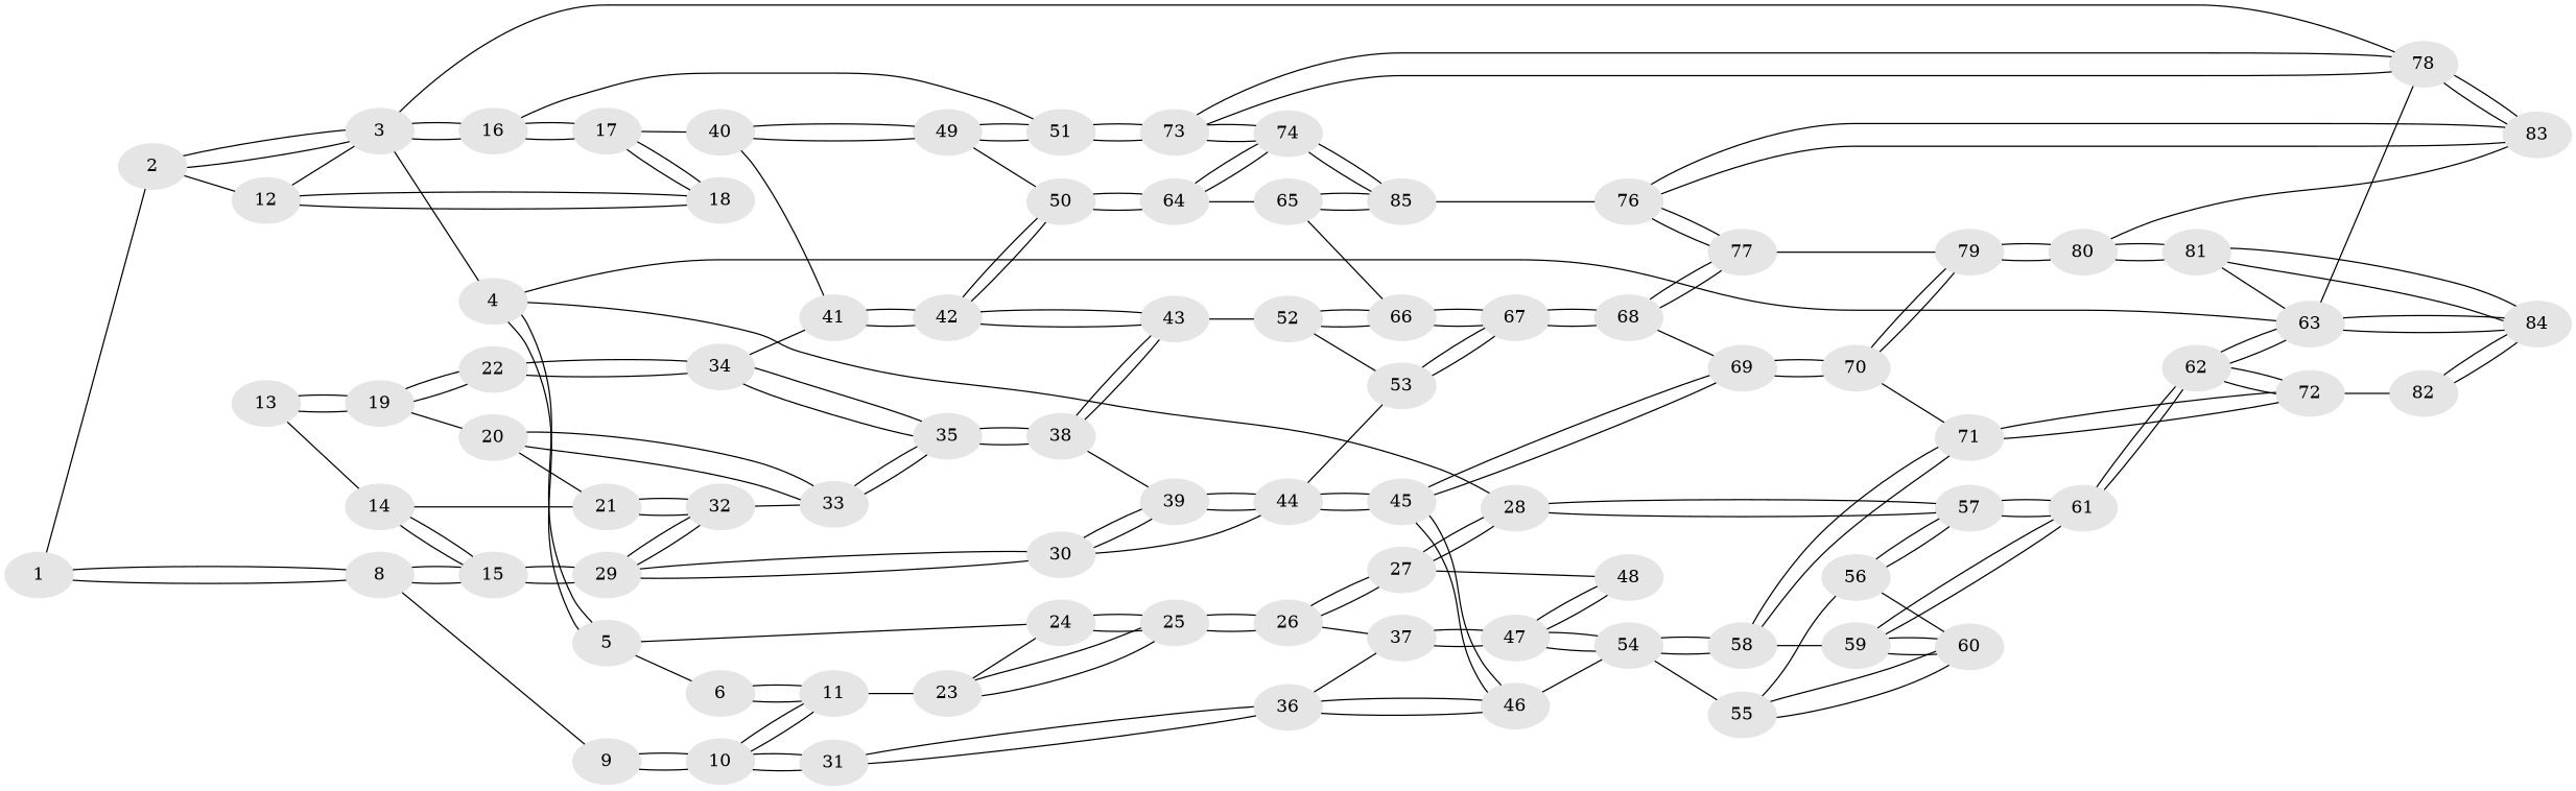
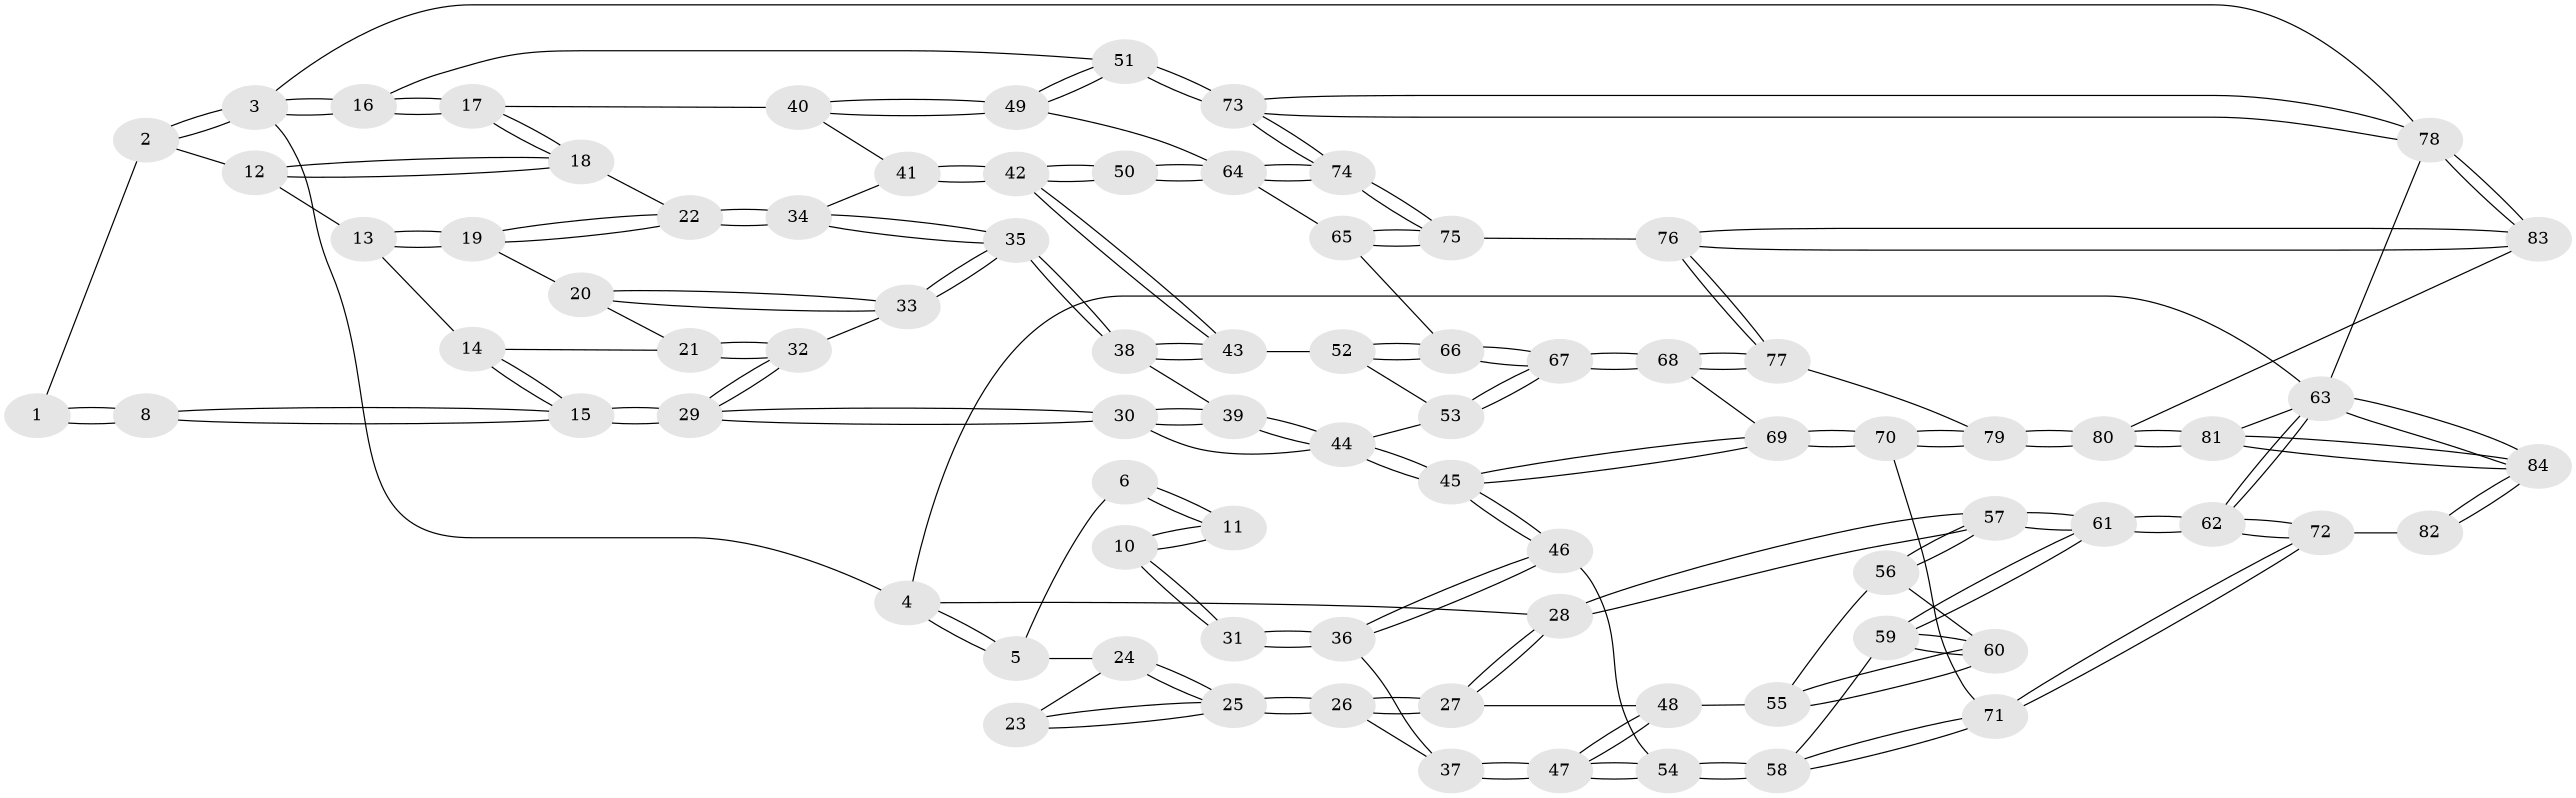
  graph {
    rankdir=LR
    node [color=gray90 style=filled]
    1
    2
    8
    3
    12
-   9
    15
    4
    16
    78
    13
    18
    5
    28
    63
    17
    51
    83
    6
    24
    57
    84
    11
    25
    23
    10
    29
    31
    36
    14
    19
    22
    21
    20
    32
    30
    40
    73
    41
    49
    34
    33
    35
    26
    27
    37
    48
    47
    55
    61
    39
    44
    46
    38
    42
    43
    54
    52
    45
    53
    50
    64
    66
    69
    67
    70
    58
    56
    60
    65
    74
    68
    59
    71
    62
    72
    82
-   75 [label=85]
+   75
    76
    77
    79
    80
    81
    1 -- 2
    1 -- 8
    1 -- 8
    2 -- 3
    2 -- 3
    2 -- 12
-   8 -- 9
    8 -- 15
    8 -- 15
    3 -- 4
    3 -- 16
    3 -- 16
    3 -- 78
-   12 -- 3
+   12 -- 13
    12 -- 18
    12 -- 18
-   9 -- 10
-   9 -- 10
    15 -- 29
    15 -- 29
    4 -- 5
    4 -- 5
    4 -- 28
    4 -- 63
    16 -- 17
    16 -- 17
    16 -- 51
    78 -- 83
    78 -- 83
    13 -- 14
    13 -- 19
    13 -- 19
+   18 -- 22
    5 -- 6
    5 -- 24
    28 -- 57
    28 -- 57
    63 -- 78
    63 -- 84
    63 -- 84
    17 -- 18
    17 -- 18
    17 -- 40
    51 -- 73
    51 -- 73
    6 -- 11
    6 -- 11
    24 -- 25
    24 -- 25
    57 -- 61
    57 -- 61
-   11 -- 23
    25 -- 26
    25 -- 26
    23 -- 24
    23 -- 25
    23 -- 25
    10 -- 11
    10 -- 11
    10 -- 31
    10 -- 31
    29 -- 32
    29 -- 32
    29 -- 30
    29 -- 30
    31 -- 36
    31 -- 36
    36 -- 37
    36 -- 46
    36 -- 46
    14 -- 15
    14 -- 15
    14 -- 21
    19 -- 22
    19 -- 22
    19 -- 20
    22 -- 34
    22 -- 34
    21 -- 32
    21 -- 32
    20 -- 21
    20 -- 33
    20 -- 33
    32 -- 33
    30 -- 39
    30 -- 39
    30 -- 44
    40 -- 41
    40 -- 49
    40 -- 49
    73 -- 78
    73 -- 78
    73 -- 74
    73 -- 74
    41 -- 42
    41 -- 42
    49 -- 51
    49 -- 51
-   49 -- 50
+   49 -- 64
    34 -- 41
    34 -- 35
    34 -- 35
    33 -- 35
    33 -- 35
    35 -- 38
    35 -- 38
    26 -- 27
    26 -- 27
    26 -- 37
    27 -- 28
    27 -- 28
    27 -- 48
    37 -- 47
    37 -- 47
-   54 -- 55
+   48 -- 55
    47 -- 48
    47 -- 48
    47 -- 54
    47 -- 54
    55 -- 56
    55 -- 60
    55 -- 60
    61 -- 62
    61 -- 62
    39 -- 44
    39 -- 44
    44 -- 45
    44 -- 45
    44 -- 53
    46 -- 54
    38 -- 39
    38 -- 43
    38 -- 43
    42 -- 43
    42 -- 43
    42 -- 50
    42 -- 50
    43 -- 52
    54 -- 58
    54 -- 58
    52 -- 53
    52 -- 66
    52 -- 66
    45 -- 46
    45 -- 46
    45 -- 69
    45 -- 69
    53 -- 67
    53 -- 67
    50 -- 64
    50 -- 64
    64 -- 65
    64 -- 74
    64 -- 74
    66 -- 67
    66 -- 67
    69 -- 70
    69 -- 70
    67 -- 68
    67 -- 68
    70 -- 71
    70 -- 79
    70 -- 79
    58 -- 59
    58 -- 71
    58 -- 71
    56 -- 57
    56 -- 57
    56 -- 60
    65 -- 66
    65 -- 75
    65 -- 75
    74 -- 75
    74 -- 75
    68 -- 69
    68 -- 77
    68 -- 77
    59 -- 61
    59 -- 61
    59 -- 60
    59 -- 60
    71 -- 72
    71 -- 72
    62 -- 63
    62 -- 63
    62 -- 72
    62 -- 72
    72 -- 82
    82 -- 84
    82 -- 84
    75 -- 76
    76 -- 83
    76 -- 83
    76 -- 77
    76 -- 77
    77 -- 79
    79 -- 80
    79 -- 80
    80 -- 83
    80 -- 81
    80 -- 81
    81 -- 63
    81 -- 84
    81 -- 84
  }
